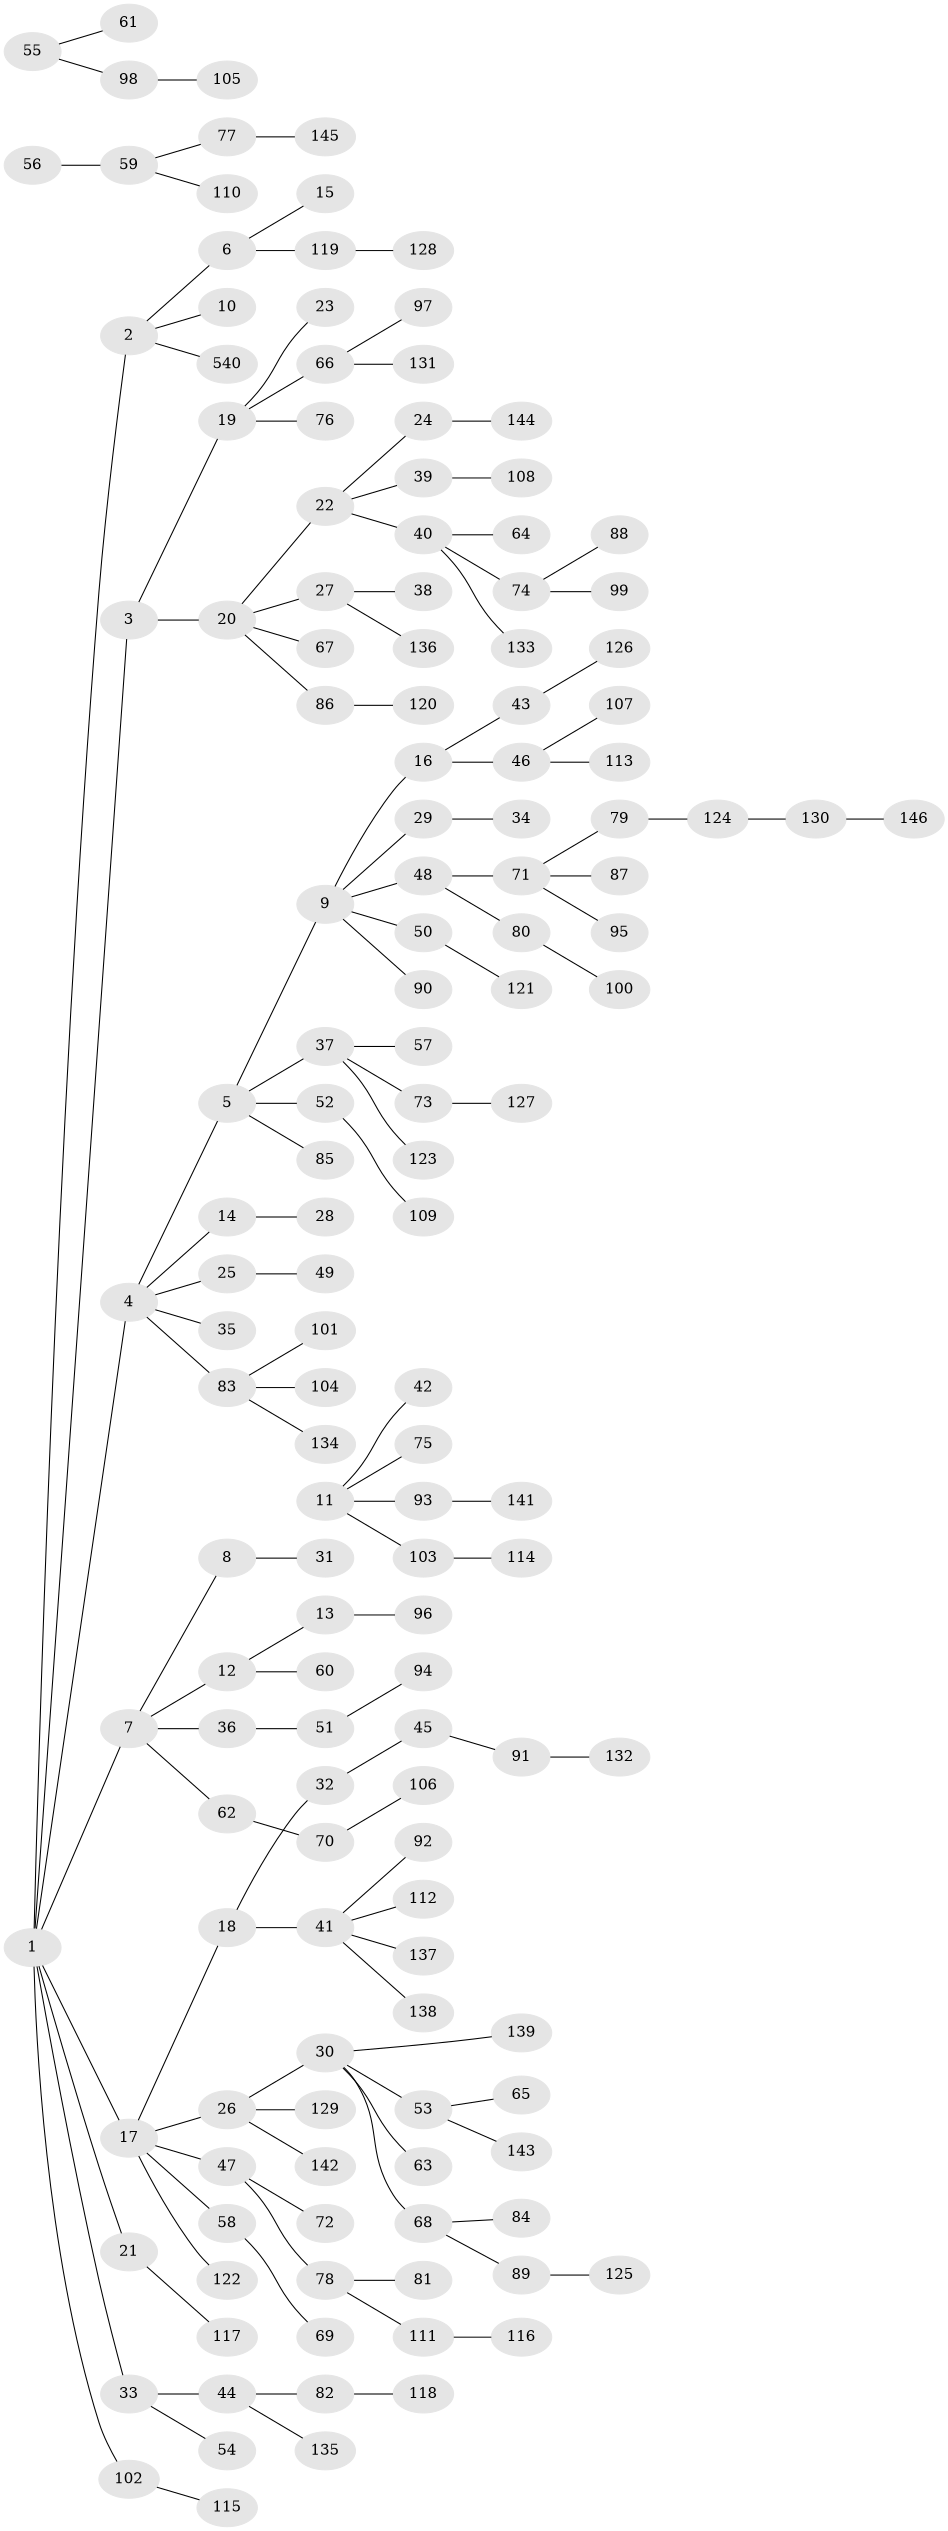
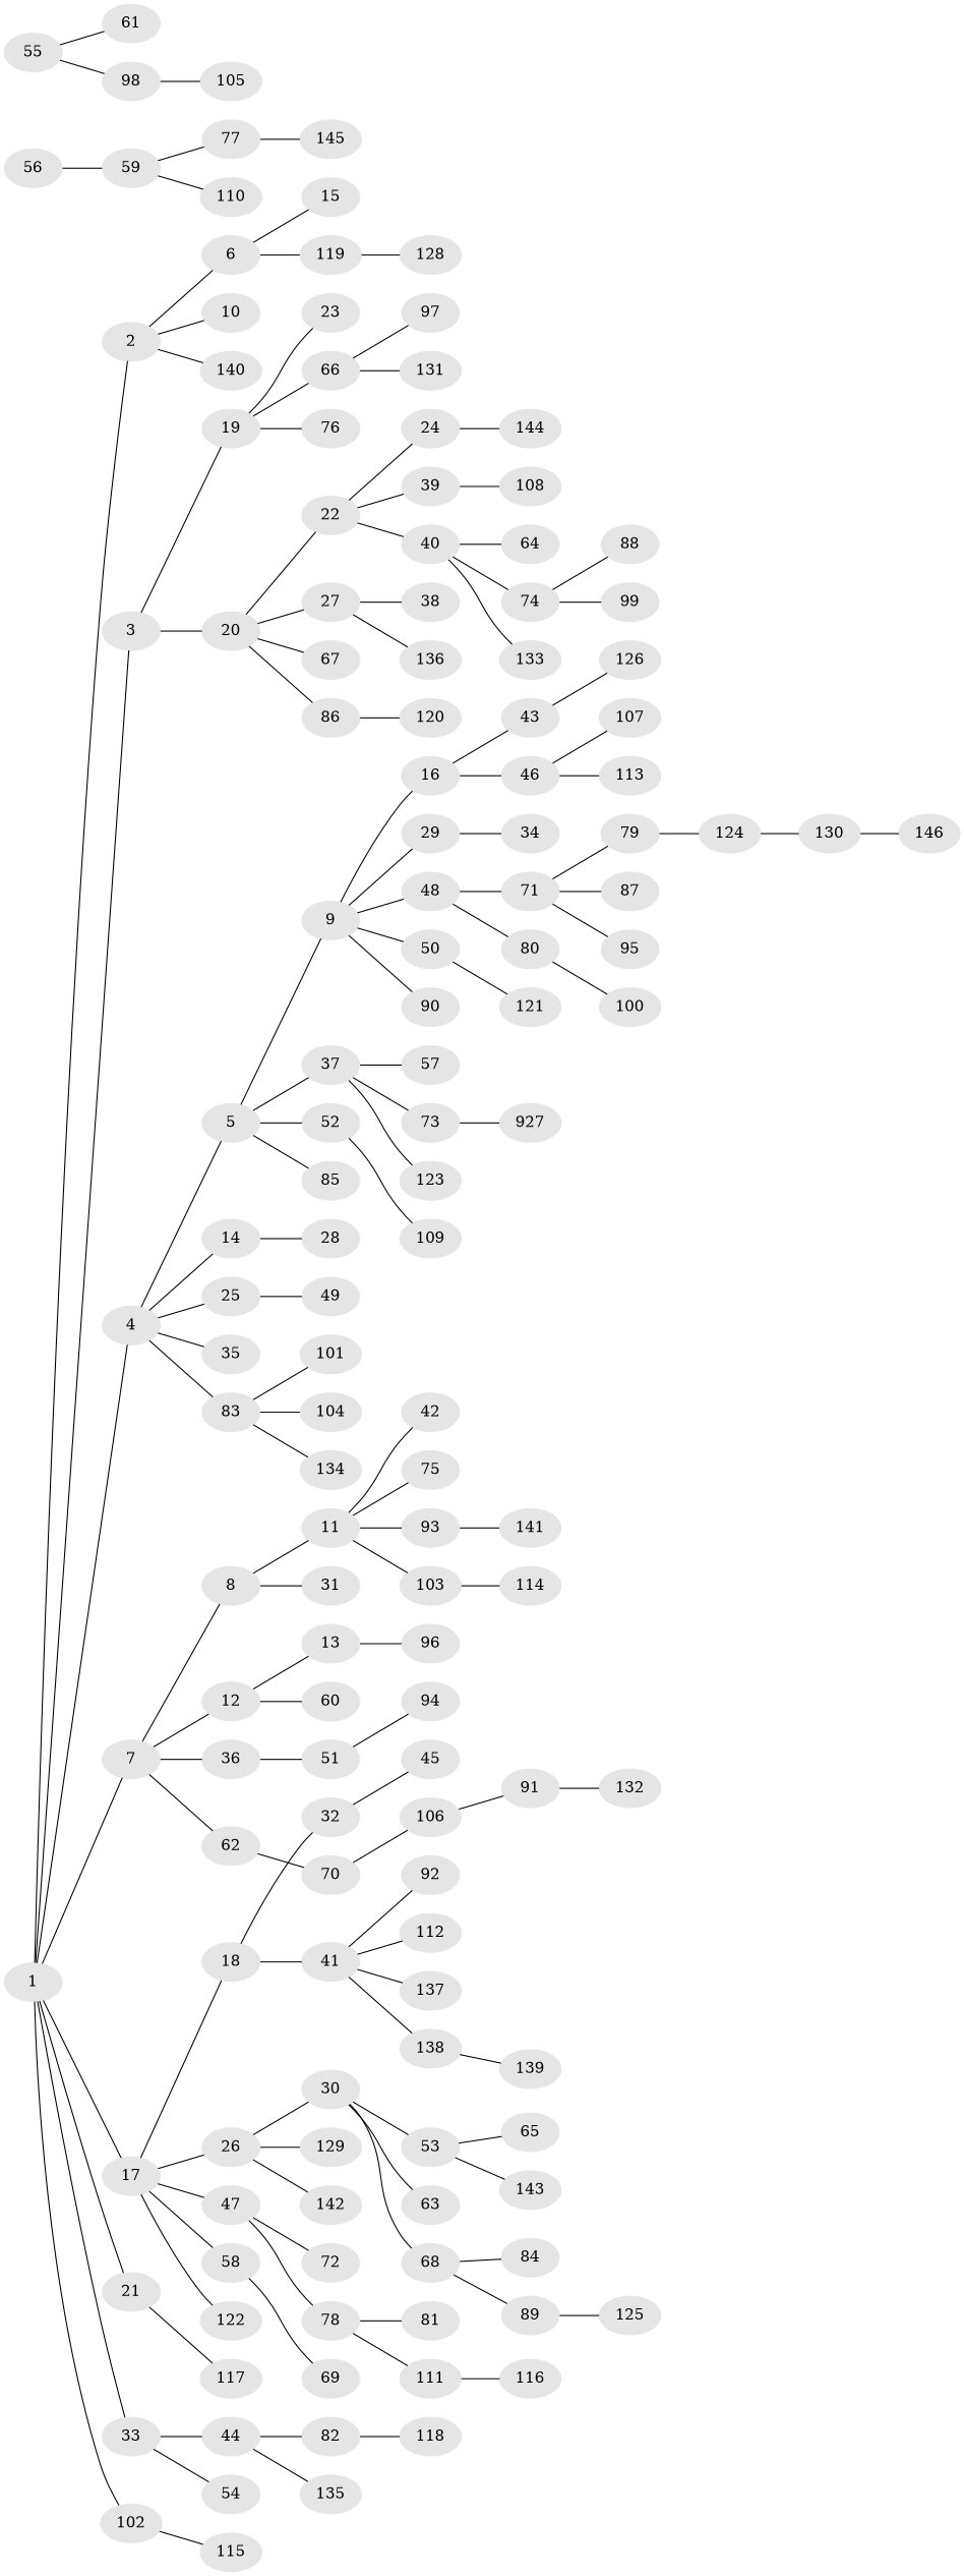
  graph {
    rankdir=LR
    node [color=gray90 style=filled]
    1
    2
    3
    4
    7
    17
    21
    33
    102
    6
    10
-   140 [label=540]
+   140
    19
    20
    5
    14
    25
    35
    83
    8
    12
    36
    62
    18
    26
    47
    58
    122
    117
    44
    54
    115
    15
    119
    23
    66
    76
    22
    27
    67
    86
    9
    37
    52
    85
    28
    49
    101
    104
    134
    16
    29
    48
    50
    90
    57
    73
    123
    109
    128
    11
    31
    13
    60
    51
    70
    42
    75
    93
    103
    43
    46
    34
    71
    80
    121
    141
    114
    96
    126
    107
    113
    32
    41
    30
    129
    142
    72
    78
    69
    45
    92
    112
    137
    138
    97
    131
    24
    39
    40
    38
    136
    120
    144
    108
    64
    74
    133
    53
    63
    68
    65
    143
    84
    89
    91
    56
    59
    82
    135
    94
-   127
+   127 [label=927]
    88
    99
    139
    118
    132
    81
    111
    79
    87
    95
    100
    55
    61
    98
    105
    77
    110
    145
    106
    125
    124
    116
    130
    146
    1 -- 2
    1 -- 3
    1 -- 4
    1 -- 7
    1 -- 17
    1 -- 21
    1 -- 33
    1 -- 102
    2 -- 6
    2 -- 10
    2 -- 140
    3 -- 19
    3 -- 20
    4 -- 5
    4 -- 14
    4 -- 25
    4 -- 35
    4 -- 83
    7 -- 8
    7 -- 12
    7 -- 36
    7 -- 62
    17 -- 18
    17 -- 26
    17 -- 47
    17 -- 58
    17 -- 122
    21 -- 117
    33 -- 44
    33 -- 54
    102 -- 115
    6 -- 15
    6 -- 119
    19 -- 23
    19 -- 66
    19 -- 76
    20 -- 22
    20 -- 27
    20 -- 67
    20 -- 86
    5 -- 9
    5 -- 37
    5 -- 52
    5 -- 85
    14 -- 28
    25 -- 49
    83 -- 101
    83 -- 104
    83 -- 134
+   8 -- 11
    8 -- 31
    12 -- 13
    12 -- 60
    36 -- 51
    62 -- 70
    18 -- 32
    18 -- 41
    26 -- 30
    26 -- 129
    26 -- 142
    47 -- 72
    47 -- 78
    58 -- 69
    44 -- 82
    44 -- 135
    119 -- 128
    66 -- 97
    66 -- 131
    22 -- 24
    22 -- 39
    22 -- 40
    27 -- 38
    27 -- 136
    86 -- 120
    9 -- 16
    9 -- 29
    9 -- 48
    9 -- 50
    9 -- 90
    37 -- 57
    37 -- 73
    37 -- 123
    52 -- 109
    16 -- 43
    16 -- 46
    29 -- 34
    48 -- 71
    48 -- 80
    50 -- 121
    73 -- 127
    11 -- 42
    11 -- 75
    11 -- 93
    11 -- 103
    13 -- 96
    51 -- 94
    70 -- 106
    93 -- 141
    103 -- 114
    43 -- 126
    46 -- 107
    46 -- 113
    71 -- 79
    71 -- 87
    71 -- 95
    80 -- 100
    32 -- 45
    41 -- 92
    41 -- 112
    41 -- 137
    41 -- 138
    30 -- 53
    30 -- 63
    30 -- 68
    78 -- 81
    78 -- 111
-   45 -- 91
-   30 -- 139
+   106 -- 91
+   138 -- 139
    24 -- 144
    39 -- 108
    40 -- 64
    40 -- 74
    40 -- 133
    74 -- 88
    74 -- 99
    53 -- 65
    53 -- 143
    68 -- 84
    68 -- 89
    89 -- 125
    91 -- 132
    56 -- 59
    59 -- 77
    59 -- 110
    82 -- 118
    111 -- 116
    79 -- 124
    55 -- 61
    55 -- 98
    98 -- 105
    77 -- 145
    124 -- 130
    130 -- 146
  }
